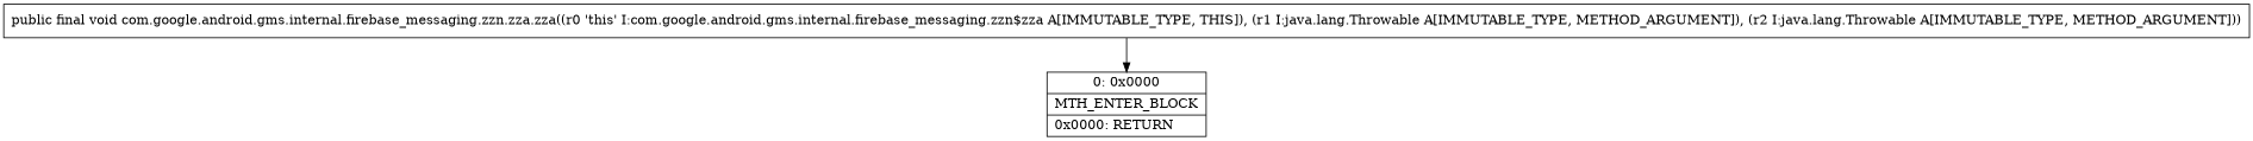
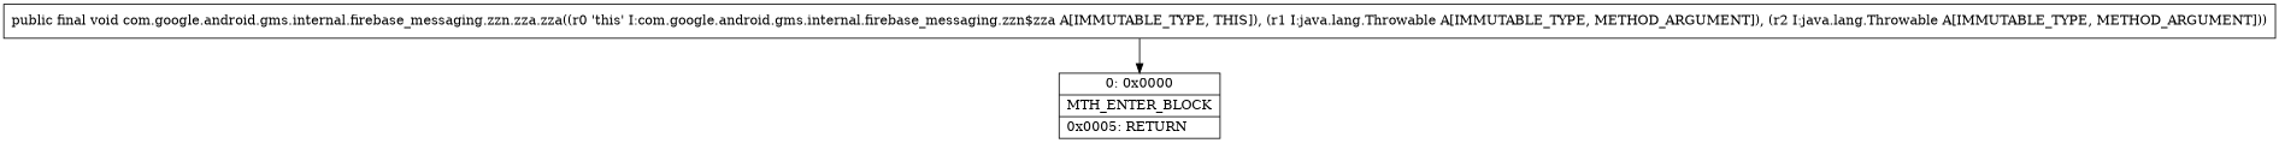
  digraph {
    fontname="DejaVu Serif"
    node [shape=record fontname="DejaVu Serif"]
-   n1 [label="{0\:\ 0x0000|MTH_ENTER_BLOCK\l|0x0000: RETURN   \l}"]
+   n1 [label="{0\:\ 0x0000|MTH_ENTER_BLOCK\l|0x0005: RETURN   \l}"]
    n2 [label="{public final void com.google.android.gms.internal.firebase_messaging.zzn.zza.zza((r0 'this' I:com.google.android.gms.internal.firebase_messaging.zzn$zza A[IMMUTABLE_TYPE, THIS]), (r1 I:java.lang.Throwable A[IMMUTABLE_TYPE, METHOD_ARGUMENT]), (r2 I:java.lang.Throwable A[IMMUTABLE_TYPE, METHOD_ARGUMENT])) }"]
    n2 -> n1 [fontname="DejaVu Serif"]
  }
